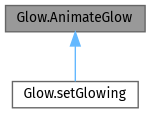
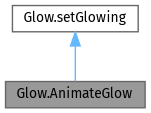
  digraph {
    rankdir=TB
    fontname="Fira Sans"
    node [fontname="Fira Sans" fontsize=10 shape=box style=filled]
    n1 [color=gray40 fillcolor=grey60 fontcolor=black height=0.2 label="Glow.AnimateGlow" width=0.4]
    n2 [color=grey40 fillcolor=white height=0.2 label="Glow.setGlowing" width=0.4]
-   n1 -> n2 [color=steelblue1 dir=back fontname="Fira Sans" fontsize=10 labelfontname=Helvetica labelfontsize=10 style=solid]
+   n2 -> n1 [color=steelblue1 dir=back fontname="Fira Sans" fontsize=10 labelfontname=Helvetica labelfontsize=10 style=solid]
  }
